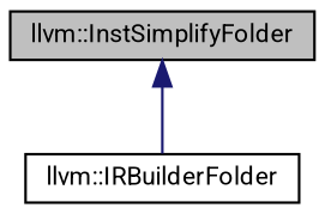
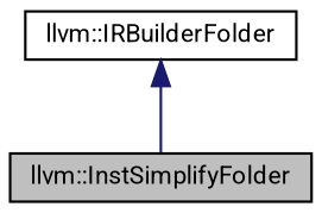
  digraph {
    fontname=Roboto
    node [color=black fontname=Roboto fontsize=10 shape=record]
    n1 [fillcolor=grey75 fontcolor=black height=0.2 label="llvm::InstSimplifyFolder" style=filled width=0.4]
    n2 [height=0.2 label="llvm::IRBuilderFolder" width=0.4]
-   n1 -> n2 [color=midnightblue dir=back fontname=Roboto fontsize=10 labelfontname=Helvetica labelfontsize=10 style=solid]
+   n2 -> n1 [color=midnightblue dir=back fontname=Roboto fontsize=10 labelfontname=Helvetica labelfontsize=10 style=solid]
  }
